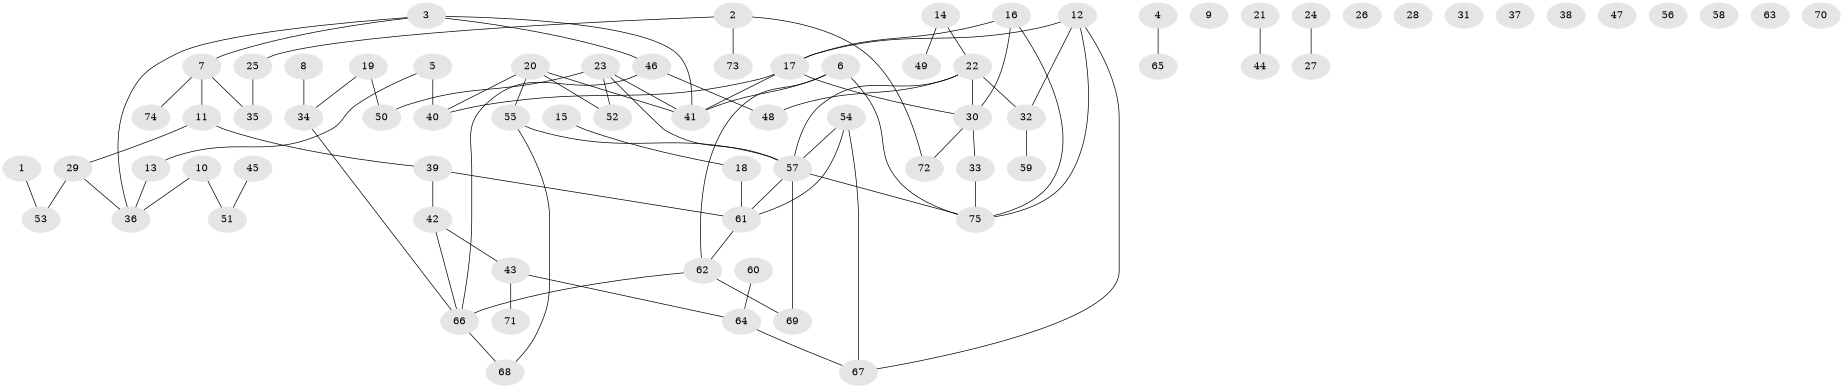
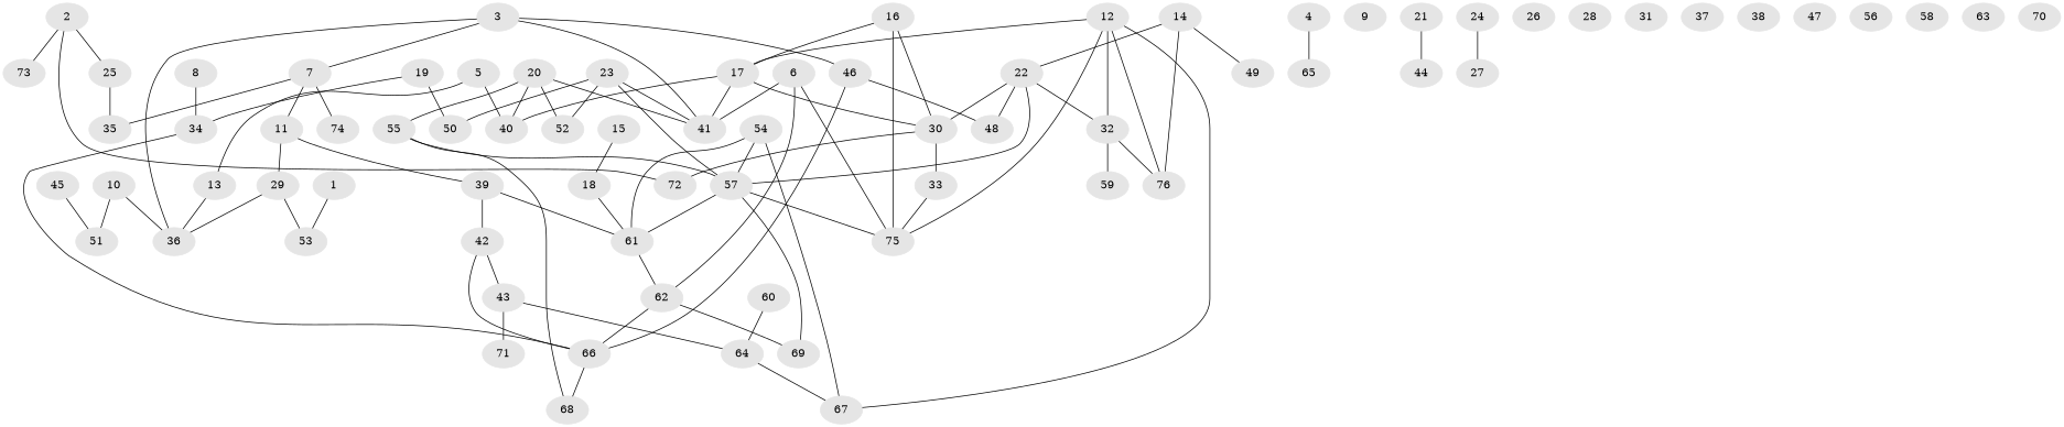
  graph {
    node [color=gray90 style=filled]
    1
    53
    2
    25
    72
    73
    35
    3
    7
    36
    41
    46
    11
    74
    66
    48
    4
    65
    5
    13
    40
    6
    62
    75
    69
    29
    39
    8
    34
    9
    10
    51
    61
    42
    12
    17
    32
    67
+   76
    30
    59
    14
    22
    49
    57
    15
    18
    16
    33
    68
    19
    50
    20
    52
    55
    21
    44
    23
    24
    27
    26
    28
    31
    37
    38
    43
    64
    71
    45
    47
    54
    56
    58
    60
    63
    70
    1 -- 53
    2 -- 25
    2 -- 72
    2 -- 73
    25 -- 35
    3 -- 7
    3 -- 36
    3 -- 41
    3 -- 46
    7 -- 35
    7 -- 11
    7 -- 74
    46 -- 66
    46 -- 48
    11 -- 29
    11 -- 39
    66 -- 68
    4 -- 65
    5 -- 13
    5 -- 40
    13 -- 36
    6 -- 41
    6 -- 62
    6 -- 75
    62 -- 66
    62 -- 69
    29 -- 53
    29 -- 36
    39 -- 61
    39 -- 42
    8 -- 34
    34 -- 66
    10 -- 36
    10 -- 51
    61 -- 62
    42 -- 66
    42 -- 43
    12 -- 75
    12 -- 17
    12 -- 32
    12 -- 67
+   12 -- 76
    17 -- 41
    17 -- 40
    17 -- 30
+   32 -- 76
    32 -- 59
    30 -- 72
    30 -- 33
+   14 -- 76
    14 -- 22
    14 -- 49
    22 -- 48
    22 -- 32
    22 -- 30
    22 -- 57
    57 -- 75
    57 -- 69
    57 -- 61
    15 -- 18
    18 -- 61
    16 -- 75
    16 -- 17
    16 -- 30
    33 -- 75
    19 -- 34
    19 -- 50
    20 -- 41
    20 -- 40
    20 -- 52
    20 -- 55
    55 -- 57
    55 -- 68
    21 -- 44
    23 -- 41
    23 -- 57
    23 -- 50
    23 -- 52
    24 -- 27
    43 -- 64
    43 -- 71
    64 -- 67
    45 -- 51
    54 -- 61
    54 -- 67
    54 -- 57
    60 -- 64
  }
